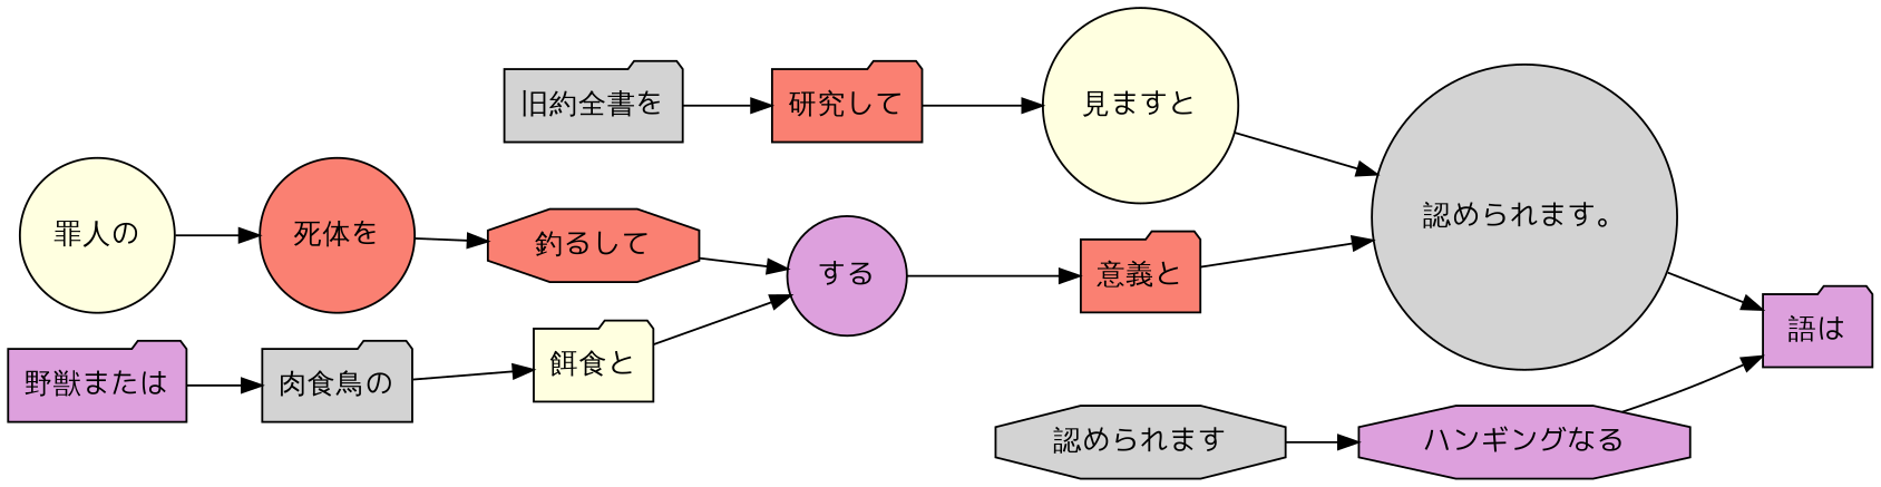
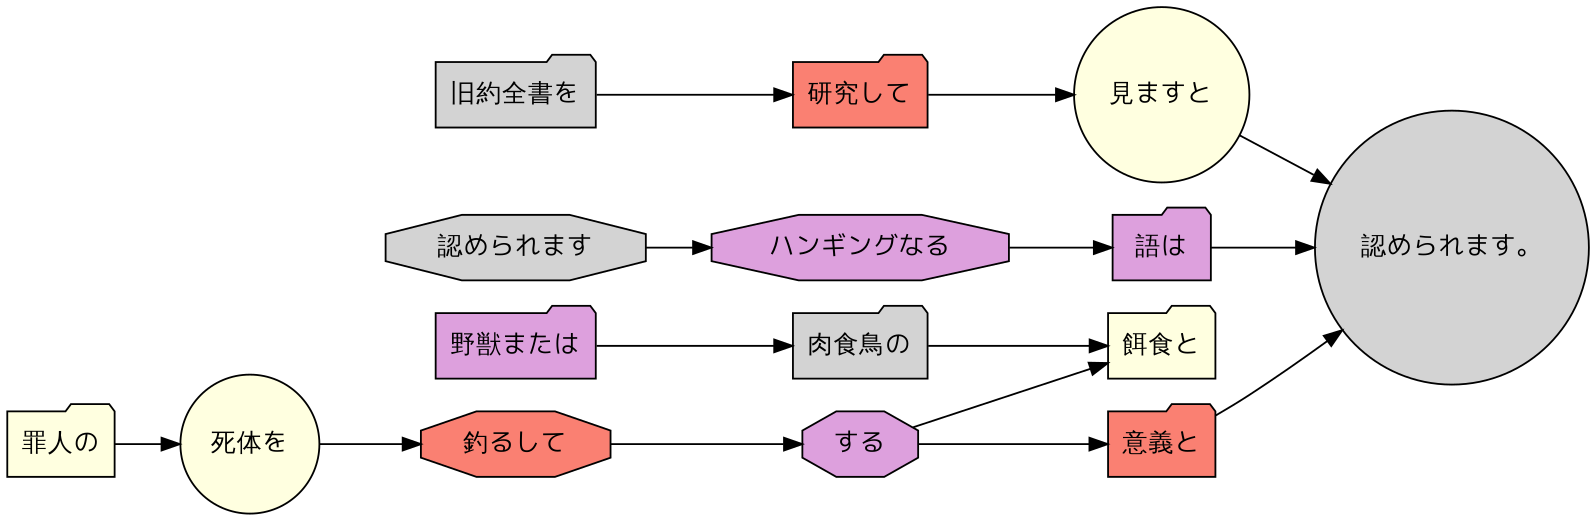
  digraph {
    fontname="DejaVu Sans Mono"
    rankdir=LR
    node [fillcolor=lightgrey fontname="DejaVu Sans Mono" shape=folder style=filled]
    edge [fontname="DejaVu Sans Mono"]
    n1 [label="旧約全書を"]
    n2 [fillcolor=salmon label="研究して"]
    n3 [fillcolor=lightyellow label="見ますと" shape=circle]
    n4 [label="認められます。" shape=circle]
    n5 [label="認められます" shape=octagon]
    n6 [fillcolor=plum label="ハンギングなる" shape=octagon]
    n7 [fillcolor=plum label="語は"]
-   n8 [fillcolor=lightyellow label="罪人の" shape=circle]
-   n9 [fillcolor=salmon label="死体を" shape=circle]
+   n8 [fillcolor=lightyellow label="罪人の"]
+   n9 [fillcolor=lightyellow label="死体を" shape=circle]
    n10 [fillcolor=salmon label="釣るして" shape=octagon]
-   n11 [fillcolor=plum label="する" shape=circle]
+   n11 [fillcolor=plum label="する" shape=octagon]
    n12 [fillcolor=salmon label="意義と"]
    n13 [fillcolor=plum label="野獣または"]
    n14 [label="肉食鳥の"]
    n15 [fillcolor=lightyellow label="餌食と"]
    n1 -> n2
    n2 -> n3
    n3 -> n4
    n5 -> n6
    n6 -> n7
-   n4 -> n7
+   n7 -> n4
    n8 -> n9
    n9 -> n10
    n10 -> n11
    n11 -> n12
    n12 -> n4
    n13 -> n14
    n14 -> n15
-   n15 -> n11
+   n11 -> n15
  }
